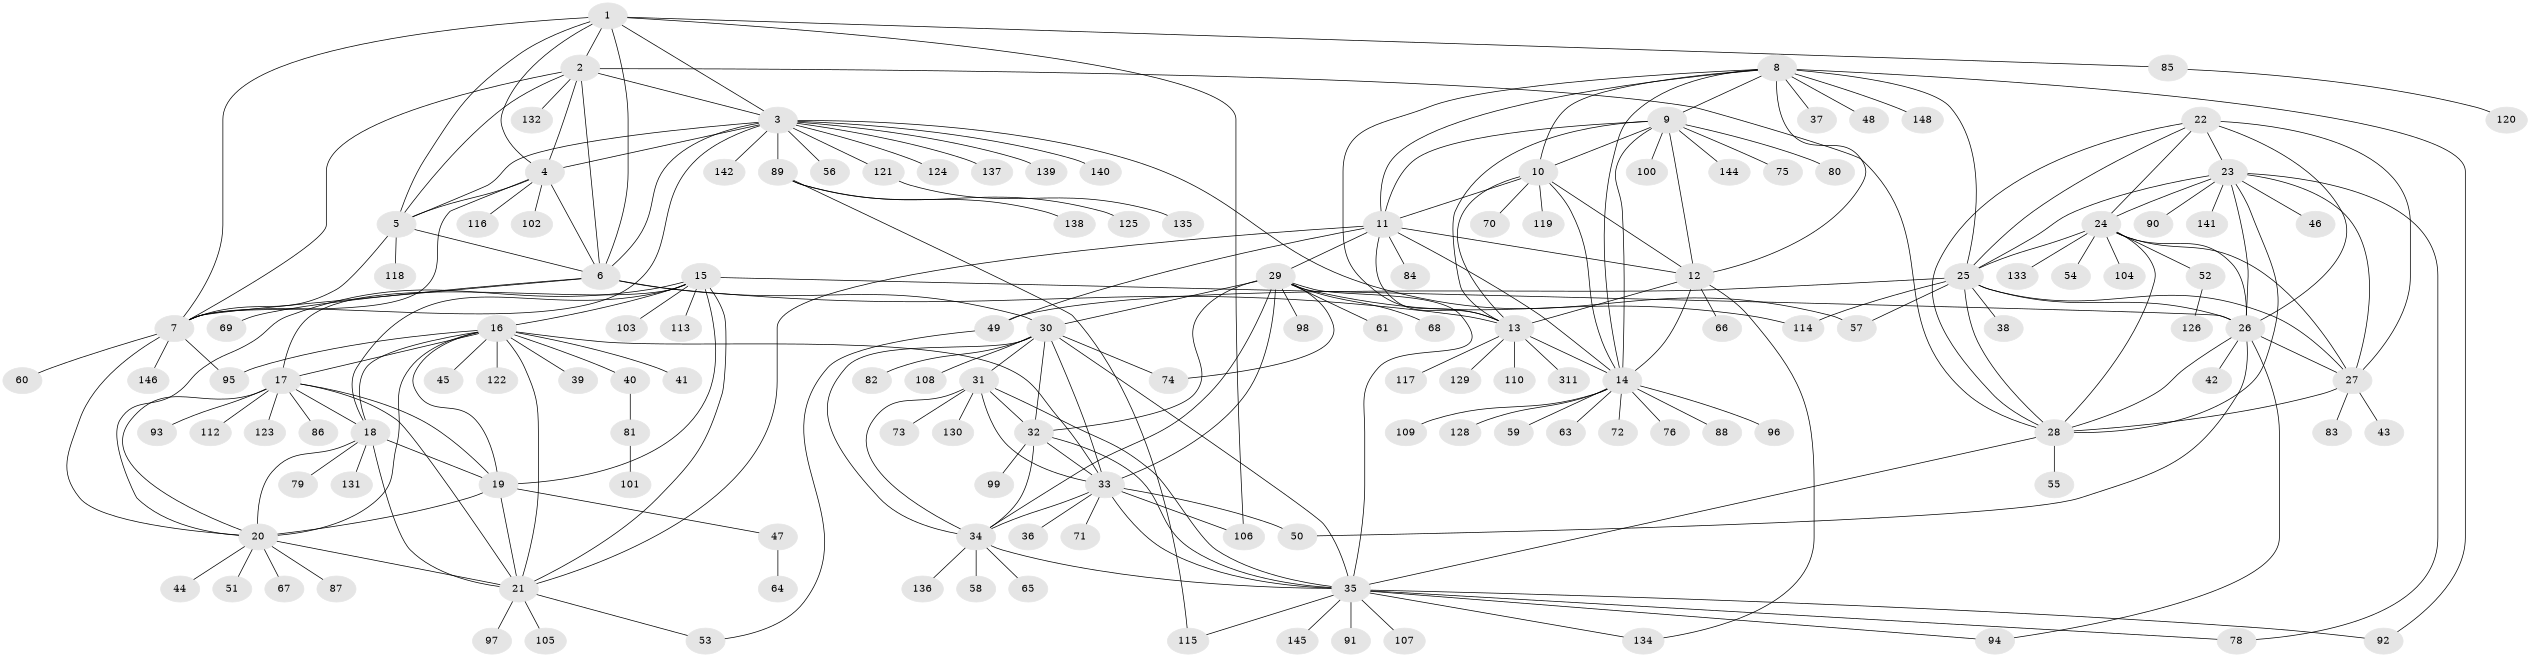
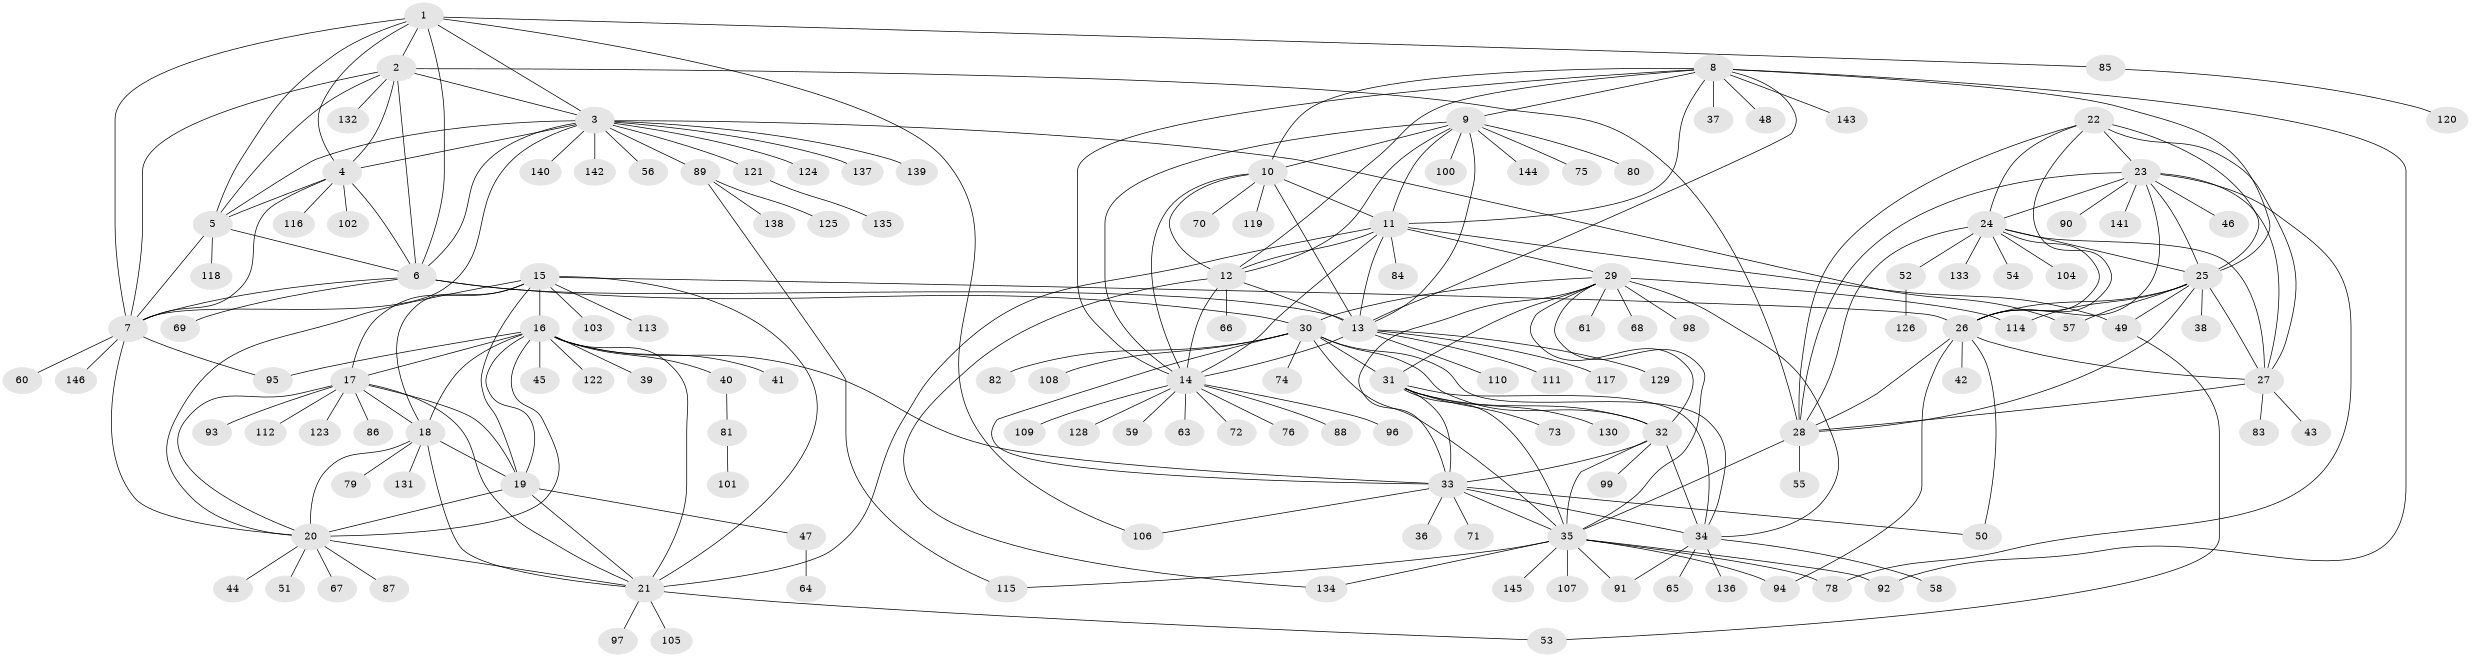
  graph {
    node [color=gray90 style=filled]
    1
    2
    3
    4
    5
    6
    7
    85
    106
    28
    132
    56
    57
    89
    121
    124
    137
    139
    140
    142
    102
    116
    118
    13
    30
    69
    20
    60
    95
    146
    120
    35
    55
    115
    125
    138
    135
    14
    110
-   111 [label=311]
+   111
    117
    129
    33
    31
    32
    34
    74
    82
    108
    21
    44
    51
    67
    87
    8
    9
    10
    11
    12
    25
    37
    48
    92
-   143 [label=148]
+   143
    75
    80
    100
    144
    70
    119
    29
    49
    84
    66
    134
    59
    63
    72
    76
    88
    96
    109
    128
    26
    27
    38
    114
    53
    97
    105
    61
    68
    98
    15
    16
    17
    18
    19
    103
    113
    39
    40
    41
    45
    122
    86
    93
    112
    123
    79
    131
    47
    42
    50
    94
    36
    71
    81
    64
    22
    23
    24
    46
    78
    90
    141
    52
    54
    104
    133
    43
    83
    126
    91
    107
    145
    73
    130
    99
    58
    65
    136
    101
    1 -- 2
    1 -- 3
    1 -- 4
    1 -- 5
    1 -- 6
    1 -- 7
    1 -- 85
    1 -- 106
    2 -- 3
    2 -- 4
    2 -- 5
    2 -- 6
    2 -- 7
    2 -- 28
    2 -- 132
    3 -- 4
    3 -- 5
    3 -- 6
    3 -- 7
    3 -- 56
    3 -- 57
    3 -- 89
    3 -- 121
    3 -- 124
    3 -- 137
    3 -- 139
    3 -- 140
    3 -- 142
    4 -- 5
    4 -- 6
    4 -- 7
    4 -- 102
    4 -- 116
    5 -- 6
    5 -- 7
    5 -- 118
    6 -- 7
    6 -- 13
    6 -- 30
    6 -- 69
    7 -- 20
    7 -- 60
    7 -- 95
    7 -- 146
    85 -- 120
    28 -- 35
    28 -- 55
    89 -- 115
    89 -- 125
    89 -- 138
    121 -- 135
    13 -- 14
    13 -- 110
    13 -- 111
    13 -- 117
    13 -- 129
    30 -- 35
    30 -- 33
    30 -- 31
    30 -- 32
    30 -- 34
    30 -- 74
    30 -- 82
    30 -- 108
    20 -- 21
    20 -- 44
    20 -- 51
    20 -- 67
    20 -- 87
    35 -- 115
    35 -- 92
    35 -- 134
    35 -- 94
    35 -- 78
    35 -- 91
    35 -- 107
    35 -- 145
    14 -- 59
    14 -- 63
    14 -- 72
    14 -- 76
    14 -- 88
    14 -- 96
    14 -- 109
    14 -- 128
    33 -- 106
    33 -- 35
    33 -- 34
    33 -- 50
    33 -- 36
    33 -- 71
    31 -- 35
    31 -- 33
    31 -- 32
    31 -- 34
    31 -- 73
    31 -- 130
    32 -- 35
    32 -- 33
    32 -- 34
    32 -- 99
-   34 -- 35
+   34 -- 91
    34 -- 58
    34 -- 65
    34 -- 136
    21 -- 53
    21 -- 97
    21 -- 105
    8 -- 13
    8 -- 14
    8 -- 9
    8 -- 10
    8 -- 11
    8 -- 12
    8 -- 25
    8 -- 37
    8 -- 48
    8 -- 92
    8 -- 143
    9 -- 13
    9 -- 14
    9 -- 10
    9 -- 11
    9 -- 12
    9 -- 75
    9 -- 80
    9 -- 100
    9 -- 144
    10 -- 13
    10 -- 14
    10 -- 11
    10 -- 12
    10 -- 70
    10 -- 119
    11 -- 13
    11 -- 14
    11 -- 21
    11 -- 12
    11 -- 29
    11 -- 49
    11 -- 84
    12 -- 13
    12 -- 14
    12 -- 66
    12 -- 134
    25 -- 28
    25 -- 57
    25 -- 49
    25 -- 26
    25 -- 27
    25 -- 38
    25 -- 114
    29 -- 30
    29 -- 35
    29 -- 33
-   29 -- 74
+   29 -- 31
    29 -- 32
    29 -- 34
    29 -- 114
    29 -- 61
    29 -- 68
    29 -- 98
    49 -- 53
    26 -- 28
    26 -- 27
    26 -- 42
    26 -- 50
    26 -- 94
    27 -- 28
    27 -- 43
    27 -- 83
    15 -- 20
    15 -- 21
    15 -- 26
    15 -- 16
    15 -- 17
    15 -- 18
    15 -- 19
    15 -- 103
    15 -- 113
    16 -- 20
    16 -- 95
    16 -- 33
    16 -- 21
    16 -- 17
    16 -- 18
    16 -- 19
    16 -- 39
    16 -- 40
    16 -- 41
    16 -- 45
    16 -- 122
    17 -- 20
    17 -- 21
    17 -- 18
    17 -- 19
    17 -- 86
    17 -- 93
    17 -- 112
    17 -- 123
    18 -- 20
    18 -- 21
    18 -- 19
    18 -- 79
    18 -- 131
    19 -- 20
    19 -- 21
    19 -- 47
    40 -- 81
    47 -- 64
    81 -- 101
    22 -- 28
    22 -- 25
    22 -- 26
    22 -- 27
    22 -- 23
    22 -- 24
    23 -- 28
    23 -- 25
    23 -- 26
    23 -- 27
    23 -- 24
    23 -- 46
    23 -- 78
    23 -- 90
    23 -- 141
    24 -- 28
    24 -- 25
    24 -- 26
    24 -- 27
    24 -- 52
    24 -- 54
    24 -- 104
    24 -- 133
    52 -- 126
  }
